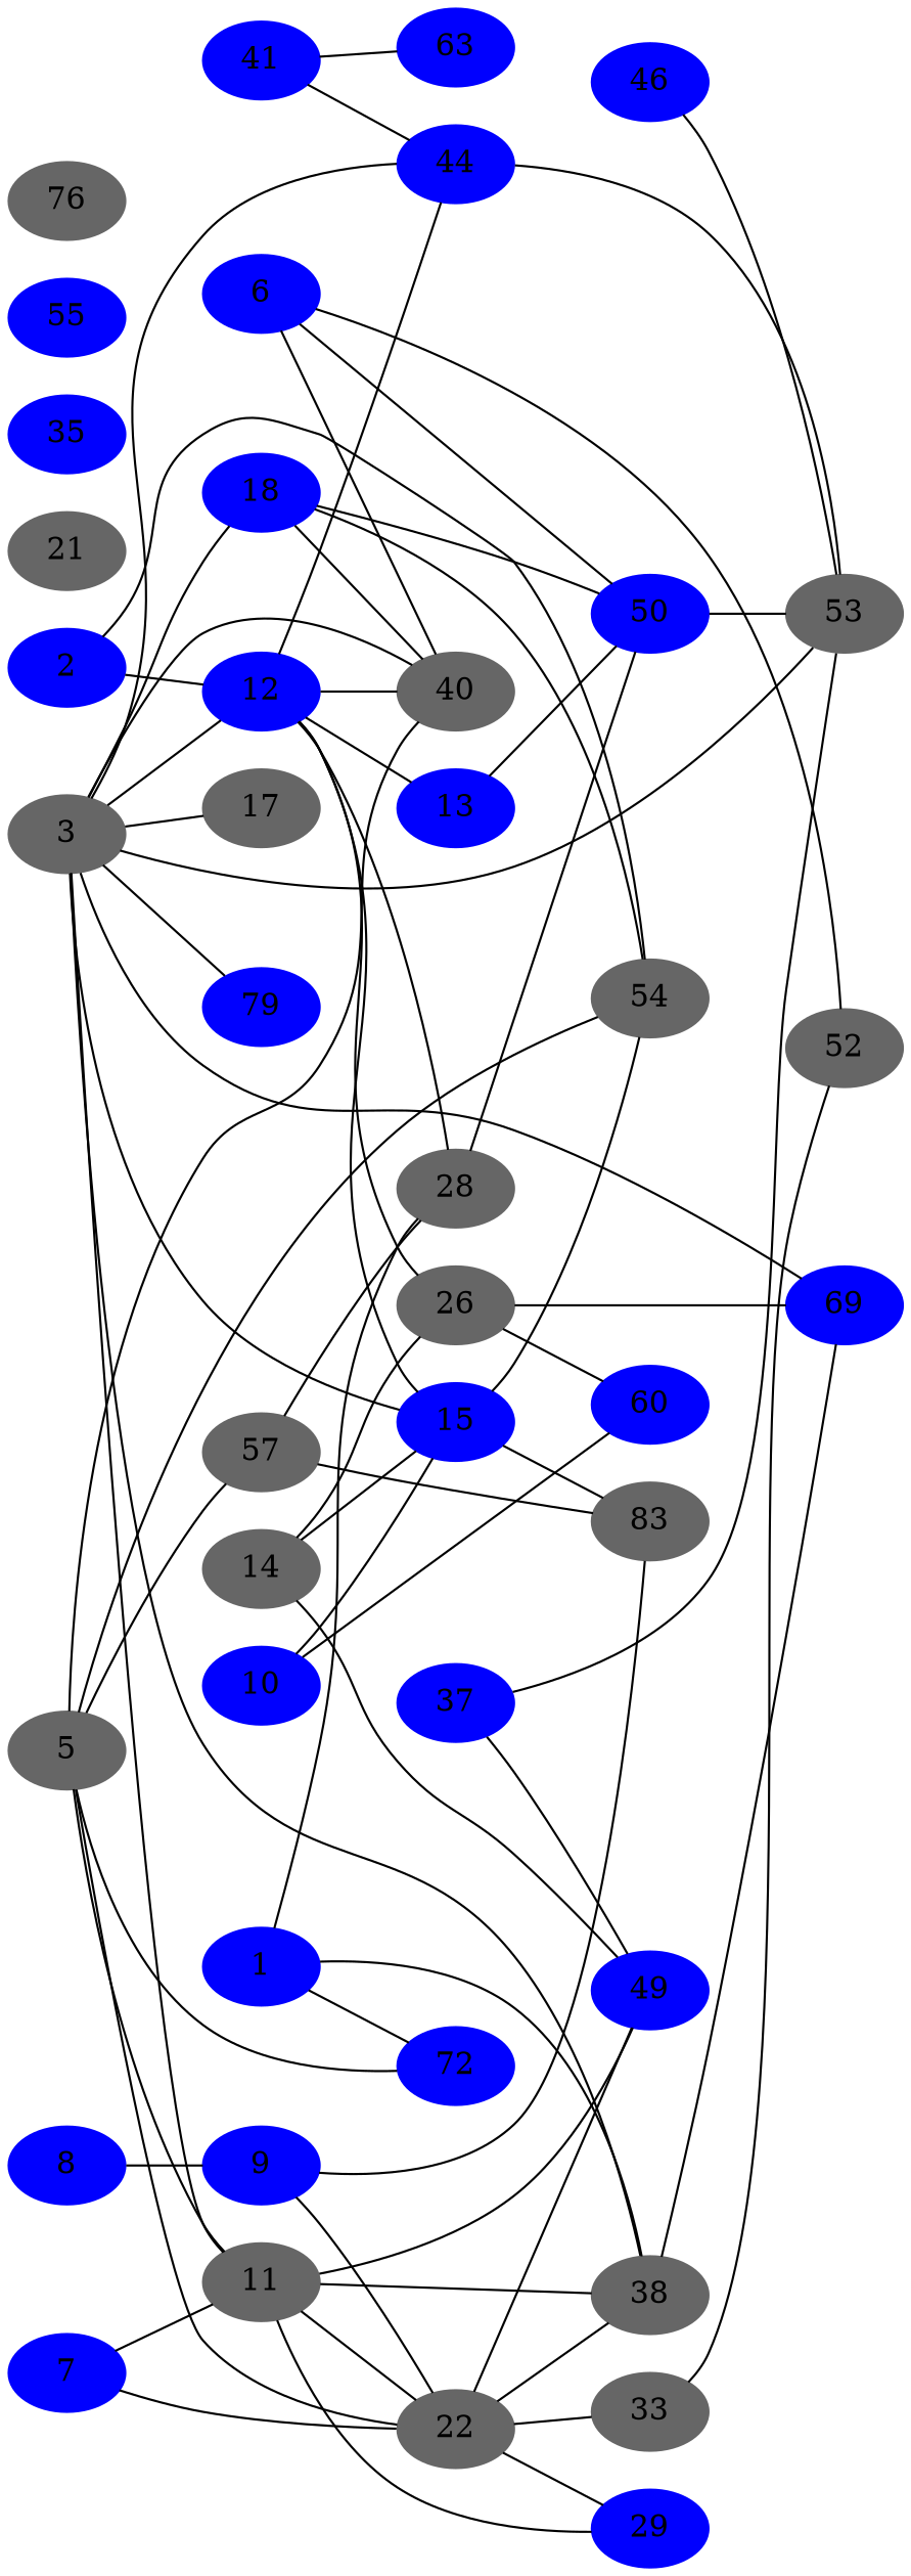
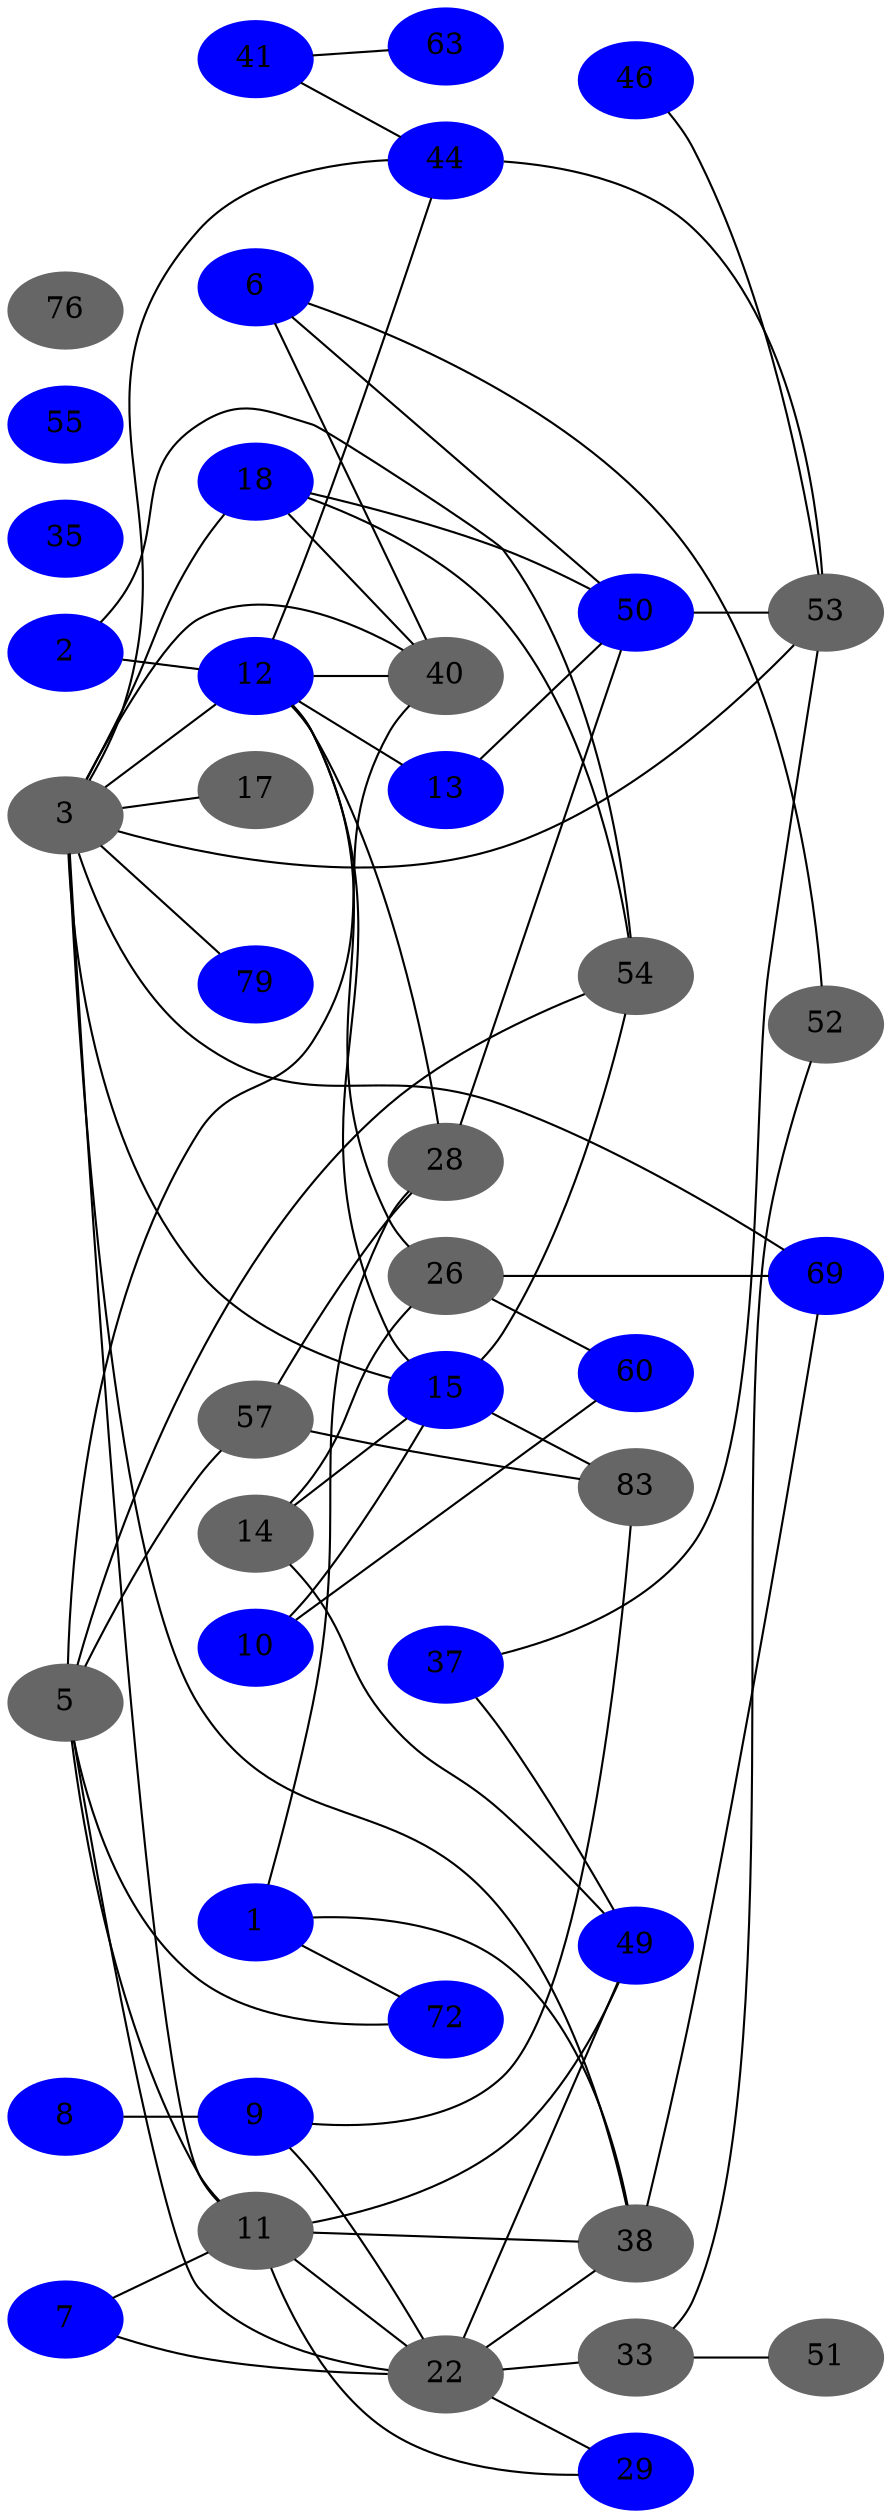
  graph {
    rankdir=LR
    node [color=blue style=filled]
    28 [color=gray40 super="+88"]
    50 [super="+68"]
    1
    38 [color=gray40 super="+80+59"]
    72
    69
    12 [super="+71"]
    15 [super="+45"]
    44 [super="+75"]
    n10 [color=gray40 label=40 super="+62"]
    26 [color=gray40 super="+66"]
    13 [super="+25"]
    2
    54 [color=gray40]
    3 [color=gray40 super="+4+31+84+32"]
    11 [color=gray40 super="+20"]
    17 [color=gray40 super="+27"]
    18 [super="+64"]
    53 [color=gray40 super="+61"]
    79
    22 [color=gray40 super="+40+70+65"]
    29 [super="+48"]
    49 [super="+85"]
    83 [color=gray40 super="+87"]
    5 [color=gray40 super="+56+24+16"]
    57 [color=gray40]
    33 [color=gray40 super="+42"]
    60
    6 [super="+58+43"]
    52 [color=gray40]
    7 [super="+39"]
    8 [super="+36"]
    9
    10 [super="+19"]
    14 [color=gray40 super="+23"]
-   21 [color=gray40]
+   51 [color=gray40 super="+81"]
    35
    37
    41
    63
    46 [super="+86"]
    55
    76 [color=gray40]
    28 -- 50
    50 -- 53
    1 -- 28
    1 -- 38
    1 -- 72
    38 -- 69
    12 -- 28
    12 -- 15
    12 -- 44
    12 -- n10
    12 -- 26
    12 -- 13
    15 -- 54
    15 -- 83
    44 -- 53
    26 -- 69
    26 -- 60
    13 -- 50
    2 -- 12
    2 -- 54
    3 -- 38
    3 -- 69
    3 -- 12
    3 -- 15
    3 -- 44
    3 -- n10
    3 -- 11
    3 -- 17 [weight=2]
    3 -- 18
    3 -- 53
    3 -- 79
    11 -- 38
    11 -- 22
    11 -- 29
    11 -- 49
    18 -- 50
    18 -- n10
    18 -- 54
    22 -- 38 [weight=3]
    22 -- 29
    22 -- 49
    22 -- 33
    5 -- 72
    5 -- n10
    5 -- 54
    5 -- 11
    5 -- 22
    5 -- 57
    57 -- 28
    57 -- 83
    33 -- 52
+   33 -- 51
    6 -- 50
    6 -- n10
    6 -- 52
    7 -- 11
    7 -- 22
    8 -- 9
    9 -- 22
    9 -- 83
    10 -- 15
    10 -- 60
    14 -- 15
    14 -- 26
    14 -- 49
    37 -- 53
    37 -- 49
    41 -- 44
    41 -- 63
    46 -- 53
  }
